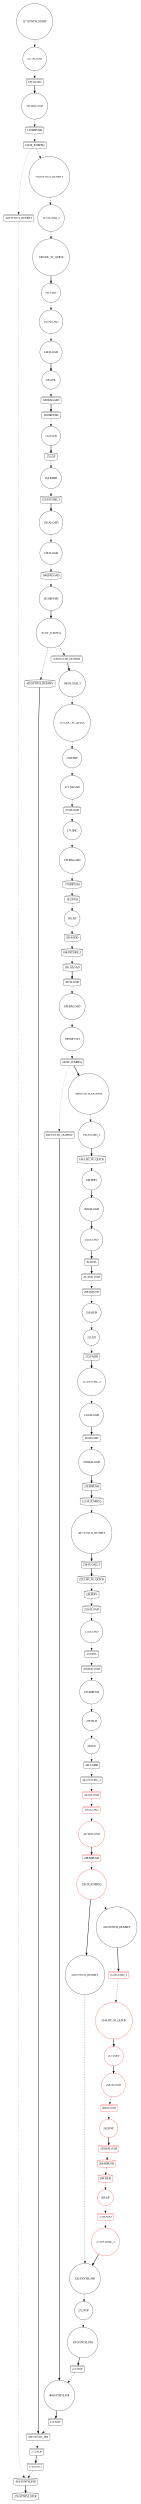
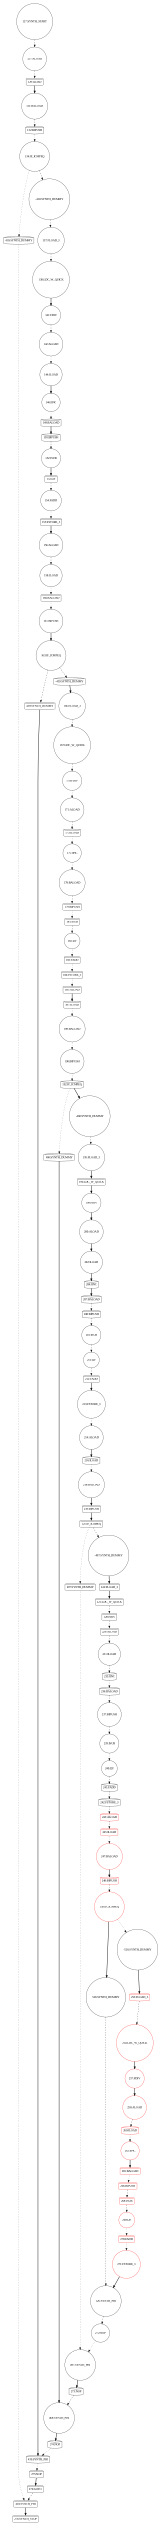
  digraph {
    fontname="Liberation Serif"
    node [fontname="Liberation Serif" shape=circle]
    edge [fontname="Liberation Serif" style=dashed]
    "127:SYNTH_START"
    "127:ALOAD"
    "129:ILOAD" [shape=cylinder]
    "131:BALOAD"
    "132:BIPUSH" [shape=cylinder]
-   "134:IF_ICMPEQ" [shape=cylinder]
+   "134:IF_ICMPEQ"
    "410:SYNTH_DUMMY" [shape=cylinder]
    "-410:SYNTH_DUMMY"
    "410:SYNTH_PHI" [shape=cylinder]
    "137:FLOAD_3"
    "276:SYNTH_STOP" [shape=cylinder]
    "138:LDC_W_QUICK"
    "141:FDIV"
    "142:ALOAD"
    "144:ILOAD"
    "146:IINC"
    "149:BALOAD" [shape=cylinder]
    "150:BIPUSH" [shape=cylinder]
    "152:ISUB"
    "153:I2F" [shape=cylinder]
    "154:FADD"
    "155:FSTORE_3" [shape=cylinder]
    "156:ALOAD"
    "158:ILOAD"
    "160:BALOAD" [shape=cylinder]
    "161:BIPUSH"
    "163:IF_ICMPEQ"
    "439:SYNTH_DUMMY" [shape=cylinder]
    "-439:SYNTH_DUMMY" [shape=cylinder]
    "439:SYNTH_PHI" [shape=cylinder]
    "166:FLOAD_3"
    "275:NOP" [shape=cylinder]
    "167:LDC_W_QUICK"
    "276:GOTO" [shape=cylinder]
    "170:FDIV"
    "171:ALOAD"
    "173:ILOAD" [shape=cylinder]
    "175:IINC"
    "178:BALOAD"
    "179:BIPUSH" [shape=cylinder]
    "181:ISUB" [shape=cylinder]
    "182:I2F"
    "183:FADD" [shape=cylinder]
    "184:FSTORE_3" [shape=cylinder]
    "185:ALOAD" [shape=cylinder]
    "187:ILOAD" [shape=cylinder]
    "189:BALOAD"
    "190:BIPUSH"
    "192:IF_ICMPEQ" [shape=cylinder]
    "468:SYNTH_DUMMY" [shape=cylinder]
    "-468:SYNTH_DUMMY"
    "468:SYNTH_PHI"
    "195:FLOAD_3"
    "274:NOP" [shape=cylinder]
    "196:LDC_W_QUICK" [shape=cylinder]
    "199:FDIV"
    "200:ALOAD"
    "202:ILOAD"
    "204:IINC" [shape=cylinder]
    "207:BALOAD" [shape=cylinder]
    "208:BIPUSH" [shape=cylinder]
    "210:ISUB"
    "211:I2F"
    "212:FADD" [shape=cylinder]
    "213:FSTORE_3"
    "214:ALOAD"
    "216:ILOAD" [shape=cylinder]
    "218:BALOAD"
    "219:BIPUSH" [shape=cylinder]
    "221:IF_ICMPEQ" [shape=cylinder]
+   "497:SYNTH_DUMMY" [shape=cylinder]
    "-497:SYNTH_DUMMY"
    "497:SYNTH_PHI"
    "224:FLOAD_3" [shape=cylinder]
    "273:NOP" [shape=cylinder]
    "225:LDC_W_QUICK" [shape=cylinder]
    "228:FDIV" [shape=cylinder]
    "229:ALOAD" [shape=cylinder]
    "231:ILOAD"
    "233:IINC" [shape=cylinder]
    "236:BALOAD" [shape=cylinder]
    "237:BIPUSH"
    "239:ISUB"
    "240:I2F"
    "241:FADD" [shape=cylinder]
    "242:FSTORE_3" [shape=cylinder]
    "243:ALOAD" [color=red shape=cylinder]
    "245:ILOAD" [color=red shape=cylinder]
    "247:BALOAD" [color=red]
    "248:BIPUSH" [color=red shape=cylinder]
    "250:IF_ICMPEQ" [color=red]
    "526:SYNTH_DUMMY"
    "-526:SYNTH_DUMMY"
    "526:SYNTH_PHI"
    "253:FLOAD_3" [color=red shape=cylinder]
    "272:NOP"
    "254:LDC_W_QUICK" [color=red]
    "257:FDIV" [color=red]
    "258:ALOAD" [color=red]
    "260:ILOAD" [color=red shape=cylinder]
    "262:IINC" [color=red]
    "265:BALOAD" [color=red shape=cylinder]
    "266:BIPUSH" [color=red shape=cylinder]
    "268:ISUB" [color=red shape=cylinder]
    "269:I2F" [color=red]
    "270:FADD" [color=red shape=cylinder]
    "271:FSTORE_3" [color=red]
    "127:SYNTH_START" -> "127:ALOAD"
    "127:ALOAD" -> "129:ILOAD"
    "129:ILOAD" -> "131:BALOAD" [style=bold]
    "131:BALOAD" -> "132:BIPUSH"
    "132:BIPUSH" -> "134:IF_ICMPEQ" [style=dotted]
    "134:IF_ICMPEQ" -> "410:SYNTH_DUMMY" [style=dotted]
    "134:IF_ICMPEQ" -> "-410:SYNTH_DUMMY"
    "410:SYNTH_DUMMY" -> "410:SYNTH_PHI" [style=dotted]
    "-410:SYNTH_DUMMY" -> "137:FLOAD_3"
    "410:SYNTH_PHI" -> "276:SYNTH_STOP" [style=bold]
    "137:FLOAD_3" -> "138:LDC_W_QUICK"
    "138:LDC_W_QUICK" -> "141:FDIV" [style=bold]
    "141:FDIV" -> "142:ALOAD"
    "142:ALOAD" -> "144:ILOAD" [style=dotted]
    "144:ILOAD" -> "146:IINC" [style=bold]
    "146:IINC" -> "149:BALOAD" [style=dotted]
    "149:BALOAD" -> "150:BIPUSH" [style=bold]
    "150:BIPUSH" -> "152:ISUB"
    "152:ISUB" -> "153:I2F" [style=bold]
    "153:I2F" -> "154:FADD"
    "154:FADD" -> "155:FSTORE_3" [style=dotted]
    "155:FSTORE_3" -> "156:ALOAD" [style=bold]
    "156:ALOAD" -> "158:ILOAD"
    "158:ILOAD" -> "160:BALOAD" [style=dotted]
    "160:BALOAD" -> "161:BIPUSH" [style=dotted]
    "161:BIPUSH" -> "163:IF_ICMPEQ" [style=bold]
    "163:IF_ICMPEQ" -> "439:SYNTH_DUMMY"
    "163:IF_ICMPEQ" -> "-439:SYNTH_DUMMY"
    "439:SYNTH_DUMMY" -> "439:SYNTH_PHI" [style=bold]
    "-439:SYNTH_DUMMY" -> "166:FLOAD_3" [style=bold]
    "439:SYNTH_PHI" -> "275:NOP" [style=dotted]
    "166:FLOAD_3" -> "167:LDC_W_QUICK"
    "275:NOP" -> "276:GOTO" [style=bold]
    "167:LDC_W_QUICK" -> "170:FDIV"
    "276:GOTO" -> "410:SYNTH_PHI"
    "170:FDIV" -> "171:ALOAD" [style=dotted]
    "171:ALOAD" -> "173:ILOAD"
    "173:ILOAD" -> "175:IINC" [style=dotted]
    "175:IINC" -> "178:BALOAD" [style=dotted]
    "178:BALOAD" -> "179:BIPUSH"
    "179:BIPUSH" -> "181:ISUB" [style=dotted]
    "181:ISUB" -> "182:I2F"
    "182:I2F" -> "183:FADD" [style=dotted]
    "183:FADD" -> "184:FSTORE_3" [style=dotted]
    "184:FSTORE_3" -> "185:ALOAD" [style=dotted]
    "185:ALOAD" -> "187:ILOAD" [style=bold]
    "187:ILOAD" -> "189:BALOAD" [style=dotted]
    "189:BALOAD" -> "190:BIPUSH" [style=dotted]
    "190:BIPUSH" -> "192:IF_ICMPEQ" [style=dotted]
    "192:IF_ICMPEQ" -> "468:SYNTH_DUMMY" [style=dotted]
    "192:IF_ICMPEQ" -> "-468:SYNTH_DUMMY" [style=bold]
    "468:SYNTH_DUMMY" -> "468:SYNTH_PHI" [style=bold]
    "-468:SYNTH_DUMMY" -> "195:FLOAD_3"
    "468:SYNTH_PHI" -> "274:NOP" [style=bold]
    "195:FLOAD_3" -> "196:LDC_W_QUICK" [style=bold]
    "274:NOP" -> "439:SYNTH_PHI" [style=dotted]
-   "196:LDC_W_QUICK" -> "199:FDIV" [style=dotted]
+   "196:LDC_W_QUICK" -> "199:FDIV" [style=bold]
    "199:FDIV" -> "200:ALOAD" [style=bold]
    "200:ALOAD" -> "202:ILOAD" [style=bold]
    "202:ILOAD" -> "204:IINC" [style=bold]
    "204:IINC" -> "207:BALOAD" [style=bold]
    "207:BALOAD" -> "208:BIPUSH"
    "208:BIPUSH" -> "210:ISUB"
    "210:ISUB" -> "211:I2F"
    "211:I2F" -> "212:FADD"
    "212:FADD" -> "213:FSTORE_3" [style=bold]
    "213:FSTORE_3" -> "214:ALOAD" [style=dotted]
    "214:ALOAD" -> "216:ILOAD" [style=bold]
    "216:ILOAD" -> "218:BALOAD" [style=dotted]
    "218:BALOAD" -> "219:BIPUSH" [style=bold]
    "219:BIPUSH" -> "221:IF_ICMPEQ" [style=bold]
+   "221:IF_ICMPEQ" -> "497:SYNTH_DUMMY" [style=dotted]
    "221:IF_ICMPEQ" -> "-497:SYNTH_DUMMY"
+   "497:SYNTH_DUMMY" -> "497:SYNTH_PHI" [style=dotted]
    "-497:SYNTH_DUMMY" -> "224:FLOAD_3" [style=bold]
    "497:SYNTH_PHI" -> "273:NOP" [style=bold]
    "224:FLOAD_3" -> "225:LDC_W_QUICK" [style=bold]
    "273:NOP" -> "468:SYNTH_PHI"
    "225:LDC_W_QUICK" -> "228:FDIV"
    "228:FDIV" -> "229:ALOAD"
    "229:ALOAD" -> "231:ILOAD"
    "231:ILOAD" -> "233:IINC"
    "233:IINC" -> "236:BALOAD" [style=dotted]
    "236:BALOAD" -> "237:BIPUSH"
    "237:BIPUSH" -> "239:ISUB"
    "239:ISUB" -> "240:I2F" [style=dotted]
    "240:I2F" -> "241:FADD"
    "241:FADD" -> "242:FSTORE_3"
    "242:FSTORE_3" -> "243:ALOAD"
    "243:ALOAD" -> "245:ILOAD"
    "245:ILOAD" -> "247:BALOAD" [style=dotted]
    "247:BALOAD" -> "248:BIPUSH" [style=bold]
    "248:BIPUSH" -> "250:IF_ICMPEQ"
    "250:IF_ICMPEQ" -> "526:SYNTH_DUMMY" [style=bold]
    "250:IF_ICMPEQ" -> "-526:SYNTH_DUMMY" [style=dotted]
    "526:SYNTH_DUMMY" -> "526:SYNTH_PHI"
    "-526:SYNTH_DUMMY" -> "253:FLOAD_3" [style=bold]
    "526:SYNTH_PHI" -> "272:NOP"
    "253:FLOAD_3" -> "254:LDC_W_QUICK"
    "272:NOP" -> "497:SYNTH_PHI" [style=dotted]
    "254:LDC_W_QUICK" -> "257:FDIV" [style=bold]
    "257:FDIV" -> "258:ALOAD" [style=bold]
    "258:ALOAD" -> "260:ILOAD"
    "260:ILOAD" -> "262:IINC" [style=dotted]
    "262:IINC" -> "265:BALOAD" [style=bold]
    "265:BALOAD" -> "266:BIPUSH" [style=dotted]
    "266:BIPUSH" -> "268:ISUB"
    "268:ISUB" -> "269:I2F"
    "269:I2F" -> "270:FADD" [style=dotted]
    "270:FADD" -> "271:FSTORE_3" [style=dotted]
    "271:FSTORE_3" -> "526:SYNTH_PHI" [style=bold]
  }
